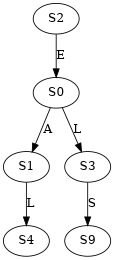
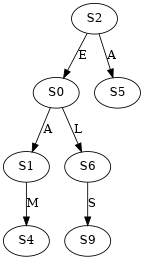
  strict digraph {
    S0
    S1
-   S3
+   S3 [label=S6]
    S4
    S2
+   S5
    n7 [label=S9]
    S0 -> S1 [label=A]
    S0 -> S3 [label=L]
-   S1 -> S4 [label=L]
+   S1 -> S4 [label=M]
    S3 -> n7 [label=S]
    S2 -> S0 [label=E]
+   S2 -> S5 [label=A]
  }
